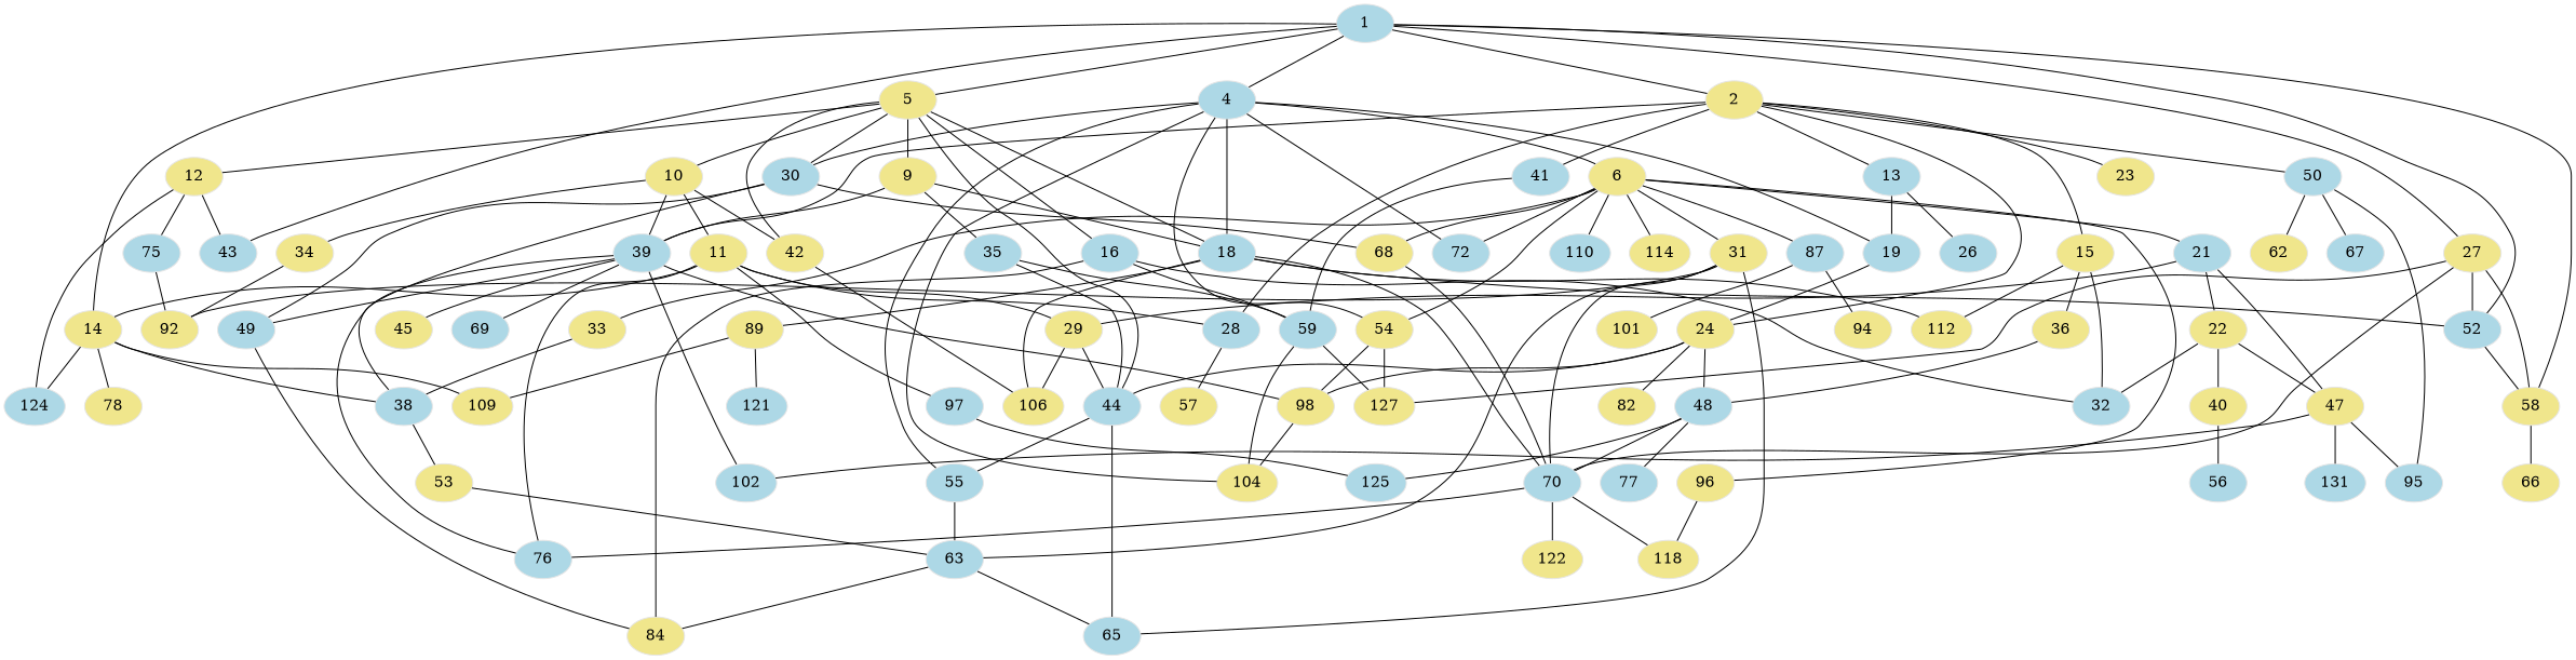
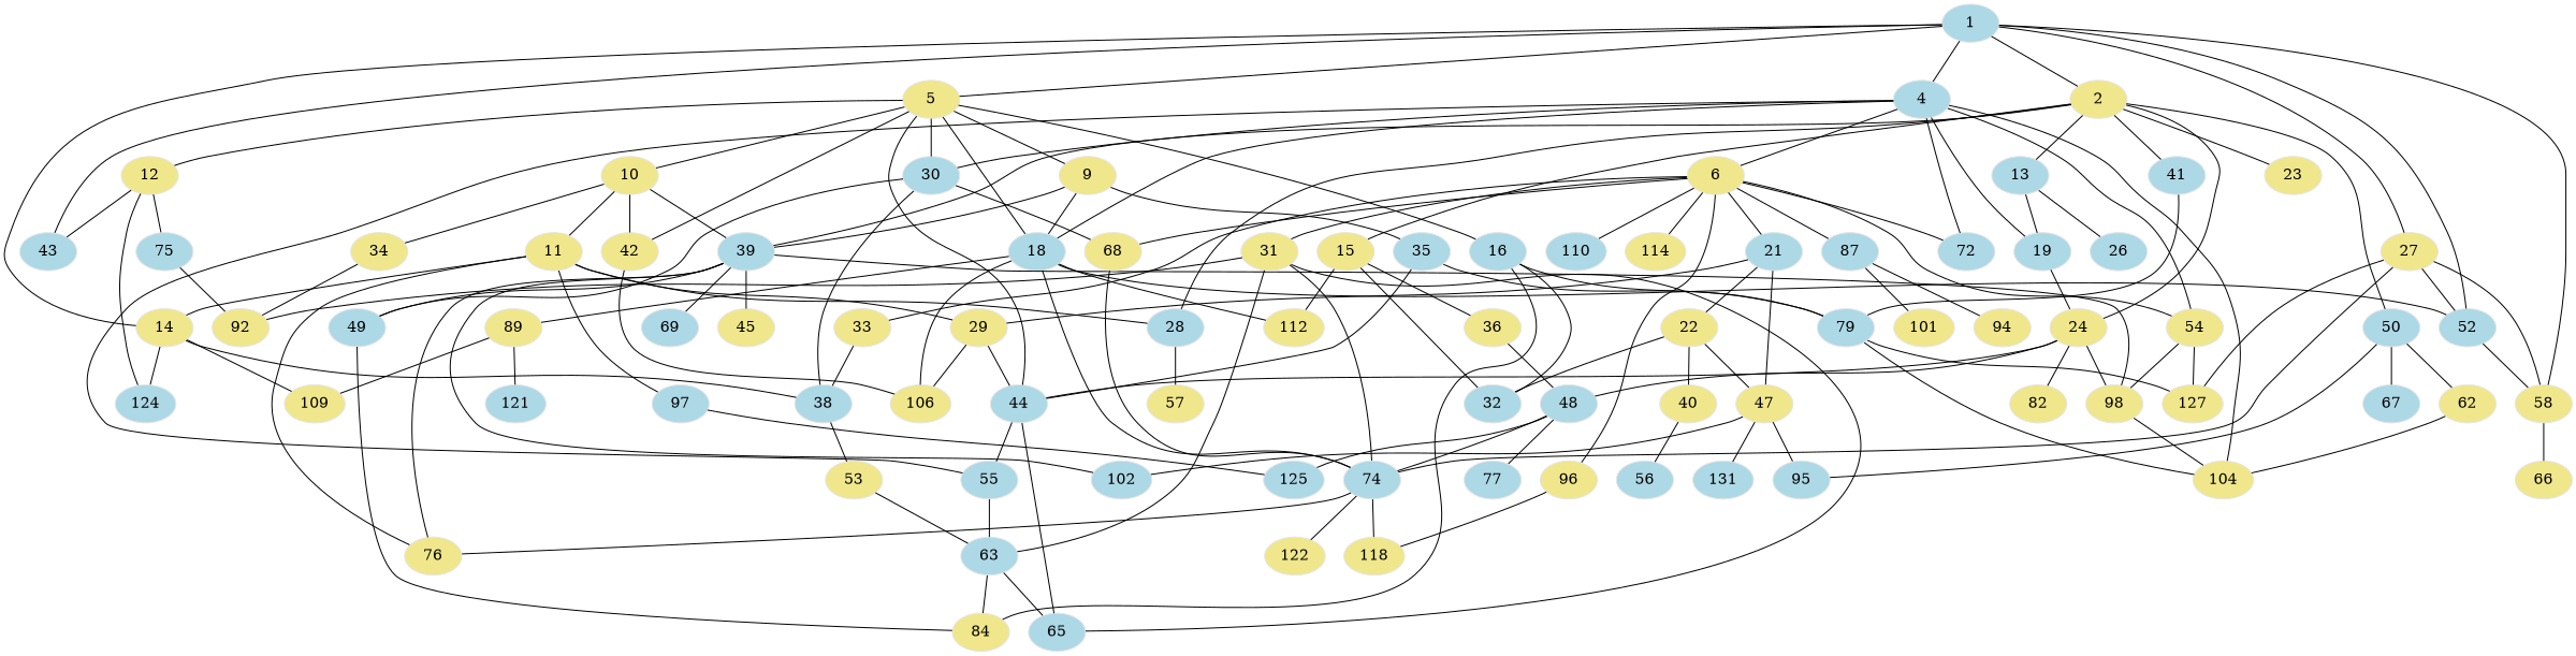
  graph {
    node [color=gray90 fillcolor=khaki style=filled]
    1 [fillcolor=lightblue super="+8"]
    2 [super="+3"]
    4 [fillcolor=lightblue super="+128"]
    5 [super="+7"]
    14 [super="+20"]
    27 [super="+115"]
    43 [fillcolor=lightblue super="+120"]
    52 [fillcolor=lightblue super="+100"]
    58 [super="+99"]
    13 [fillcolor=lightblue]
    15 [super="+17"]
    23
    24 [super="+61"]
    28 [fillcolor=lightblue super="+37"]
    39 [fillcolor=lightblue super="+46"]
    41 [fillcolor=lightblue super="+64"]
    50 [fillcolor=lightblue]
    6 [super="+25"]
    18 [fillcolor=lightblue super="+117"]
    19 [fillcolor=lightblue]
    30 [fillcolor=lightblue super="+60"]
    54 [super="+93"]
    55 [fillcolor=lightblue]
    72 [fillcolor=lightblue super="+80"]
    104
    9
    10
    12 [super="+73"]
    16 [fillcolor=lightblue super="+83"]
    42 [super="+74"]
    44 [fillcolor=lightblue super="+119"]
    124 [fillcolor=lightblue]
    38 [fillcolor=lightblue]
-   78
    109
-   70 [fillcolor=lightblue super="+108"]
+   70 [fillcolor=lightblue super="+108" label=74]
    127
    66
    26 [fillcolor=lightblue]
    32 [fillcolor=lightblue]
    36
    112
    48 [fillcolor=lightblue super="+103"]
    82
    98 [super="+113"]
    57
-   76 [fillcolor=lightblue super="+116"]
+   76 [super="+116"]
    49 [fillcolor=lightblue super="+85"]
    45
    69 [fillcolor=lightblue]
    102 [fillcolor=lightblue]
-   59 [fillcolor=lightblue super="+71"]
+   59 [fillcolor=lightblue super="+71" label=79]
    95 [fillcolor=lightblue super="+111"]
    62
    67 [fillcolor=lightblue]
    21 [fillcolor=lightblue super="+91"]
    31 [super="+105"]
    33 [super="+79"]
    68
    87 [fillcolor=lightblue]
    96 [super="+129"]
    110 [fillcolor=lightblue]
    114
    89
    106
    63 [fillcolor=lightblue super="+81"]
    35 [fillcolor=lightblue super="+90"]
    11 [super="+126"]
    34
    75 [fillcolor=lightblue super="+86"]
    84 [super="+130"]
    65 [fillcolor=lightblue]
    29 [super="+123"]
    22 [super="+88"]
    47
    92
    94
    101
    118
    97 [fillcolor=lightblue super="+107"]
    125 [fillcolor=lightblue]
    53
    122
    121 [fillcolor=lightblue]
    40 [super="+51"]
    131 [fillcolor=lightblue]
    56 [fillcolor=lightblue]
    77 [fillcolor=lightblue]
    1 -- 2
    1 -- 4
    1 -- 5
    1 -- 14
    1 -- 27
    1 -- 43
    1 -- 52
    1 -- 58
    2 -- 13
    2 -- 15
    2 -- 23
    2 -- 24
    2 -- 28
    2 -- 39
    2 -- 41 [weight=2]
    2 -- 50
    4 -- 6
    4 -- 18
    4 -- 19
    4 -- 30
    4 -- 54
    4 -- 55
    4 -- 72
    4 -- 104
    5 -- 18
    5 -- 30
    5 -- 9
    5 -- 10
    5 -- 12
    5 -- 16
    5 -- 42
    5 -- 44
    14 -- 124
    14 -- 38
-   14 -- 78
    14 -- 109
    27 -- 52
    27 -- 58
    27 -- 70
    27 -- 127
    52 -- 58
    58 -- 66
    13 -- 19
    13 -- 26
    15 -- 32
    15 -- 36
    15 -- 112
    24 -- 44
    24 -- 48
    24 -- 82
    24 -- 98
    28 -- 57
    39 -- 98
    39 -- 76
    39 -- 49
    39 -- 45
    39 -- 69
    39 -- 102
    41 -- 59
    50 -- 95
    50 -- 62
    50 -- 67
    6 -- 54
    6 -- 72
    6 -- 21
    6 -- 31
    6 -- 33
    6 -- 68
    6 -- 87
    6 -- 96
    6 -- 110
    6 -- 114
    18 -- 52
    18 -- 70
    18 -- 112
    18 -- 89
    18 -- 106
    19 -- 24
    30 -- 38
    30 -- 49
    30 -- 68
    54 -- 127
    54 -- 98
    55 -- 63
    9 -- 39
    9 -- 18
    9 -- 35
    10 -- 39
    10 -- 42
    10 -- 11
    10 -- 34
    12 -- 43
    12 -- 124
    12 -- 75
    16 -- 32
    16 -- 59
    16 -- 84
    42 -- 106
    44 -- 55
    44 -- 65
    38 -- 53
    70 -- 76
    70 -- 118
    70 -- 122
    36 -- 48
    48 -- 70
    48 -- 125
    48 -- 77
    98 -- 104
    49 -- 84
    59 -- 104
    59 -- 127
+   62 -- 104
    21 -- 29
    21 -- 22
    21 -- 47
    31 -- 70
    31 -- 63
    31 -- 65
    31 -- 92
    33 -- 38
    68 -- 70
    87 -- 94
    87 -- 101
    96 -- 118
    89 -- 109
    89 -- 121
    63 -- 84
    63 -- 65
    35 -- 44
    35 -- 59
    11 -- 14
    11 -- 28 [weight=2]
    11 -- 76
    11 -- 29
    11 -- 97
    34 -- 92
    75 -- 92
    29 -- 44
    29 -- 106
    22 -- 32
    22 -- 47
    22 -- 40
    47 -- 102
    47 -- 95
    47 -- 131
    97 -- 125
    53 -- 63
    40 -- 56
  }
